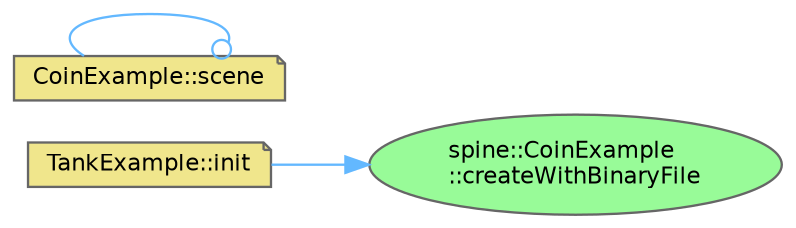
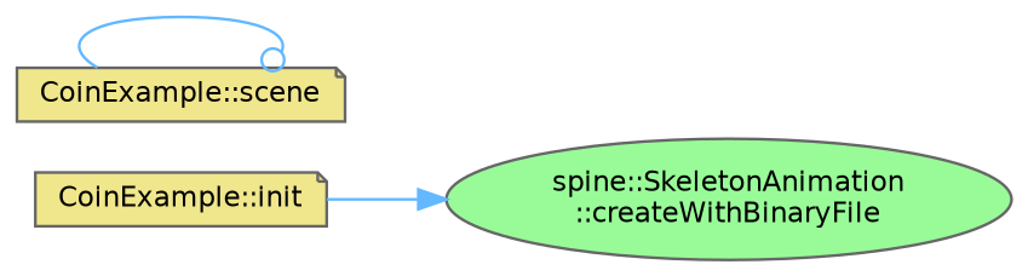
  digraph {
    rankdir=LR
    node [color=grey40 fillcolor=khaki fontname=Helvetica fontsize=10 shape=note style=filled]
    edge [color=steelblue1 fontname=Helvetica fontsize=10 labelfontname=Helvetica labelfontsize=10 style=solid]
-   n1 [color=gray40 fontcolor=black height=0.2 label="TankExample::init" width=0.4]
-   n2 [fillcolor=palegreen height=0.2 label="spine::CoinExample\l::createWithBinaryFile" shape=ellipse width=0.4]
+   n1 [color=gray40 fontcolor=black height=0.2 label="CoinExample::init" width=0.4]
+   n2 [fillcolor=palegreen height=0.2 label="spine::SkeletonAnimation\l::createWithBinaryFile" shape=ellipse width=0.4]
    n3 [height=0.2 label="CoinExample::scene" width=0.4]
    n1 -> n2 [arrowhead=normal]
    n3 -> n3 [arrowhead=odot]
  }
